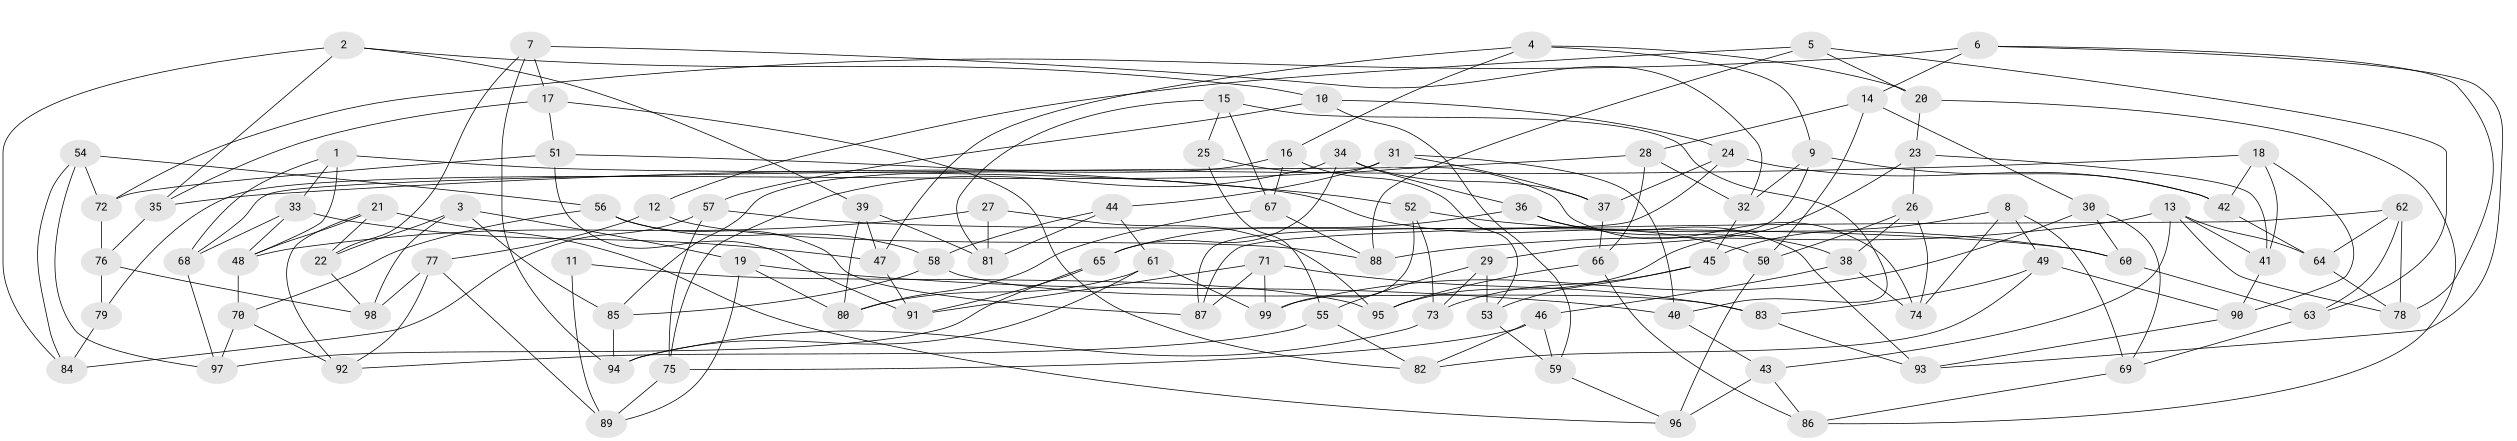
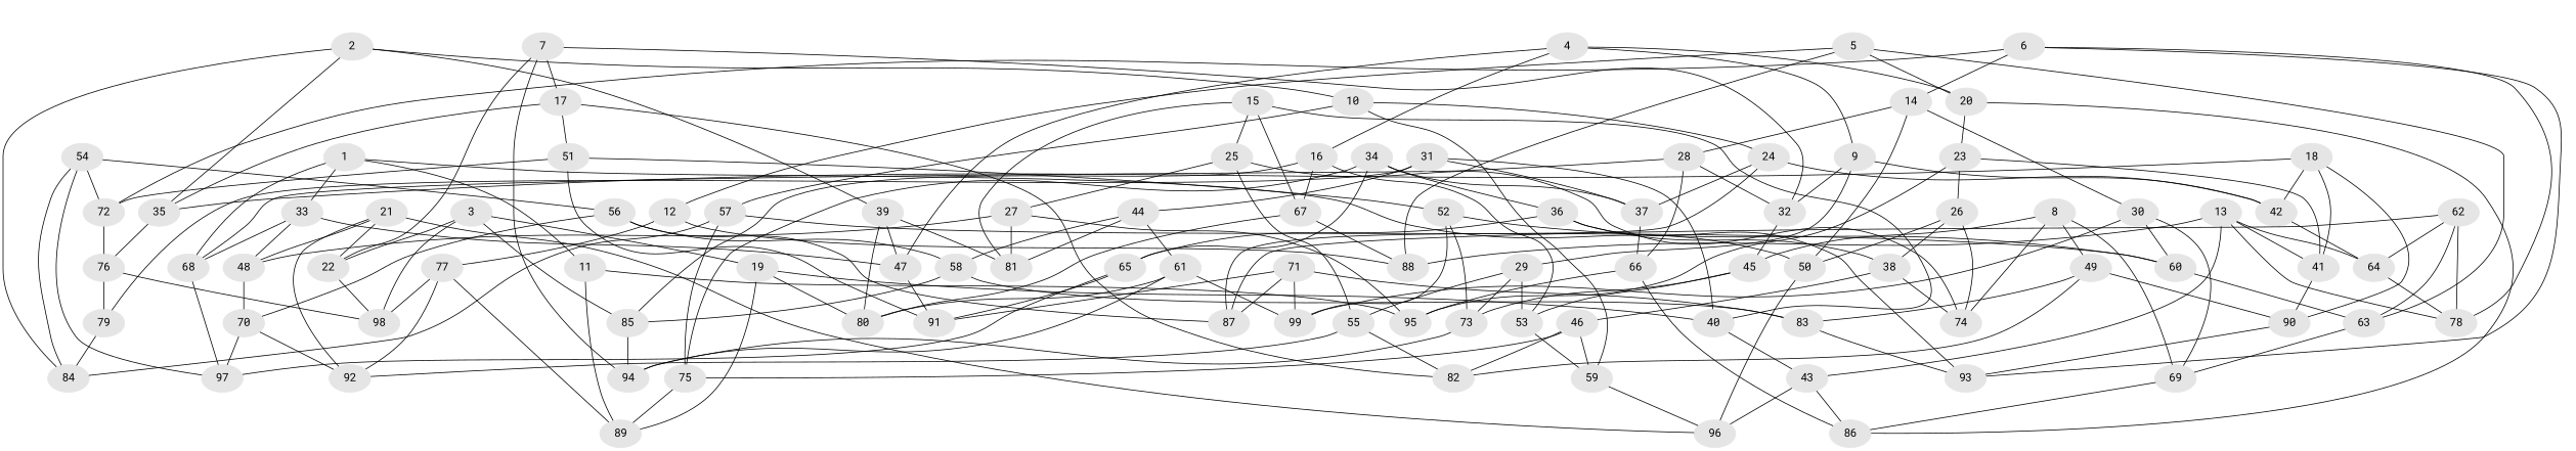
  graph {
    fontname="Roboto Mono"
    node [color=gray90 fontname="Roboto Mono" style=filled]
    edge [fontname="Roboto Mono"]
    1
    11
    33
    50
    68
    89
    95
    47
    48
    96
    97
    2
    10
    35
    39
    84
    24
    57
    59
    76
    81
    80
    3
    19
    22
    85
    98
    40
    94
    4
    9
    16
    20
    32
    29
    42
    67
    53
    23
    86
    91
    5
    12
    63
    88
    77
    69
    6
    14
    72
    78
    93
    28
    30
    7
    17
    51
    82
    45
    8
    49
    74
    73
    90
    83
    55
    64
    37
    87
    60
    75
    79
    92
    13
    41
    43
    66
    99
    15
    25
    27
    52
    18
    26
    21
    70
    38
    46
    31
    44
    58
    61
    34
    36
    65
    54
    56
    62
    71
-   1 -- 48
+   1 -- 11
    1 -- 33
    1 -- 50
    1 -- 68
    11 -- 89
    11 -- 95
    33 -- 68
    33 -- 47
    33 -- 48
    50 -- 96
    68 -- 97
    47 -- 91
    48 -- 70
    2 -- 10
    2 -- 35
    2 -- 39
    2 -- 84
    10 -- 24
    10 -- 57
    10 -- 59
    35 -- 76
    39 -- 47
    39 -- 81
    39 -- 80
    24 -- 42
    24 -- 37
    24 -- 87
    57 -- 84
    57 -- 60
    57 -- 75
    59 -- 96
    76 -- 98
    76 -- 79
    3 -- 19
    3 -- 22
    3 -- 85
    3 -- 98
    19 -- 89
    19 -- 80
    19 -- 40
    22 -- 98
    85 -- 94
    40 -- 43
    4 -- 47
    4 -- 9
    4 -- 16
    4 -- 20
    9 -- 32
    9 -- 29
    9 -- 42
    16 -- 85
    16 -- 67
    16 -- 53
    20 -- 23
    20 -- 86
    32 -- 45
    29 -- 53
    29 -- 73
    29 -- 55
    42 -- 64
    67 -- 80
    67 -- 88
    53 -- 59
    23 -- 95
    23 -- 41
    23 -- 26
    5 -- 20
    5 -- 12
    5 -- 63
    5 -- 88
    12 -- 88
    12 -- 77
    63 -- 69
    77 -- 89
    77 -- 98
    77 -- 92
    69 -- 86
    6 -- 14
    6 -- 72
    6 -- 78
    6 -- 93
    14 -- 50
    14 -- 28
    14 -- 30
    72 -- 76
    28 -- 68
    28 -- 32
    28 -- 66
    30 -- 69
    30 -- 60
    30 -- 99
    7 -- 22
    7 -- 94
    7 -- 32
    7 -- 17
    17 -- 35
    17 -- 51
    17 -- 82
    51 -- 91
    51 -- 72
    51 -- 52
    45 -- 53
    45 -- 73
    8 -- 69
    8 -- 45
    8 -- 49
    8 -- 74
    49 -- 82
    49 -- 90
    49 -- 83
    73 -- 94
    90 -- 93
    83 -- 93
    55 -- 82
    55 -- 92
    64 -- 78
    37 -- 66
    60 -- 63
    75 -- 89
    79 -- 84
    13 -- 88
    13 -- 78
    13 -- 64
    13 -- 41
    13 -- 43
    41 -- 90
    43 -- 96
    43 -- 86
    66 -- 95
    66 -- 86
    15 -- 81
    15 -- 40
    15 -- 67
    15 -- 25
    25 -- 74
    25 -- 55
+   25 -- 27
    27 -- 95
    27 -- 48
    27 -- 81
    52 -- 73
    52 -- 60
    52 -- 99
    18 -- 35
    18 -- 42
    18 -- 90
    18 -- 41
    26 -- 50
    26 -- 74
    26 -- 38
    21 -- 48
    21 -- 96
    21 -- 22
    21 -- 92
    70 -- 97
    70 -- 92
    38 -- 74
    38 -- 46
    46 -- 59
    46 -- 82
    46 -- 75
    31 -- 40
    31 -- 37
    31 -- 79
    31 -- 44
    44 -- 81
    44 -- 58
    44 -- 61
    58 -- 85
    58 -- 83
    61 -- 80
    61 -- 94
    61 -- 99
    34 -- 37
    34 -- 75
    34 -- 36
    34 -- 65
    36 -- 93
    36 -- 38
    36 -- 65
    65 -- 97
    65 -- 91
    54 -- 97
    54 -- 84
    54 -- 72
    54 -- 56
    56 -- 87
    56 -- 70
    56 -- 58
    62 -- 63
    62 -- 78
    62 -- 64
    62 -- 87
    71 -- 91
    71 -- 83
    71 -- 87
    71 -- 99
  }
